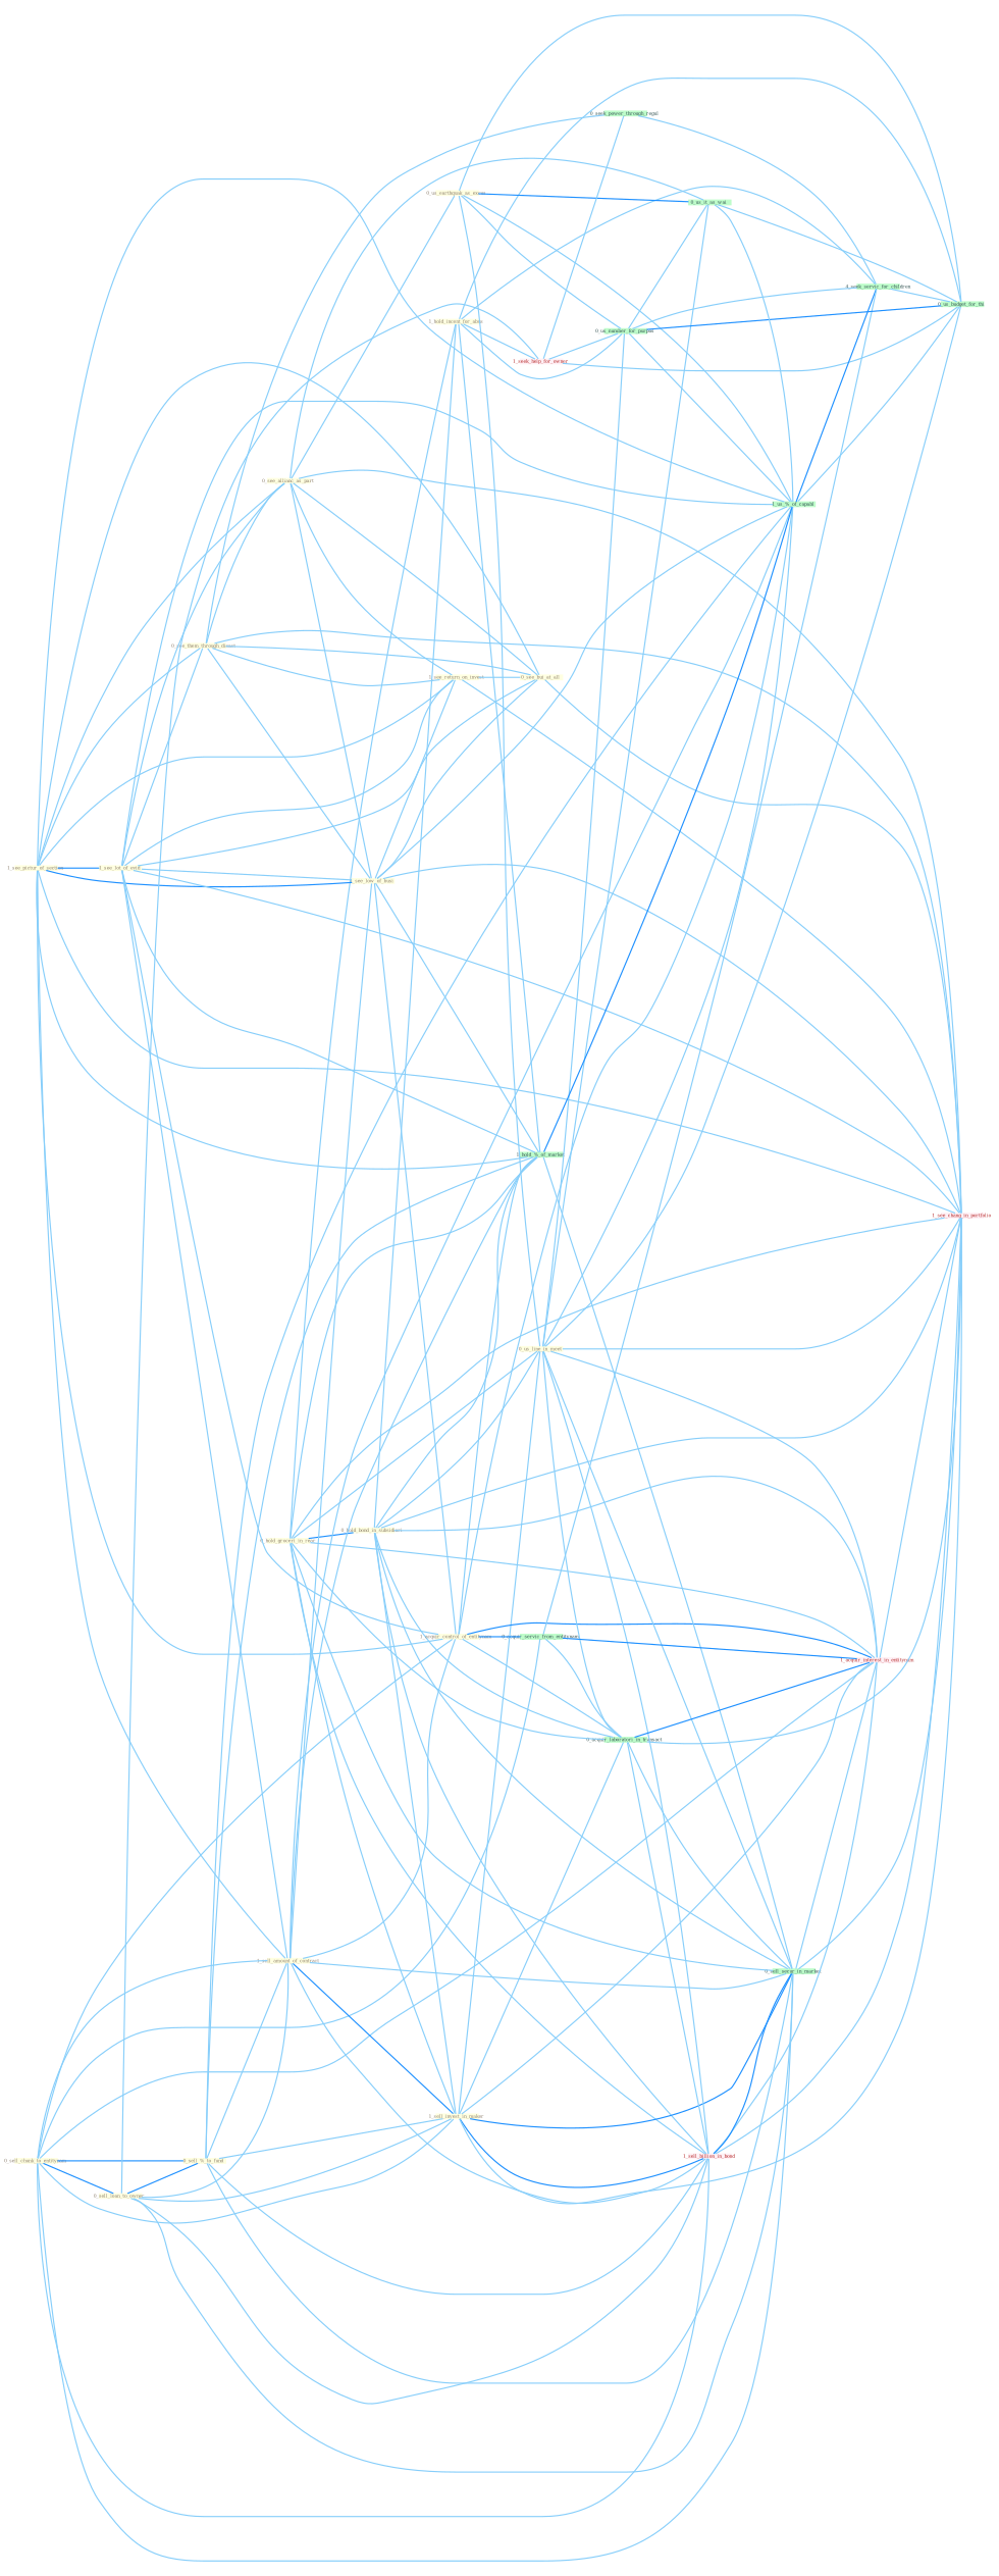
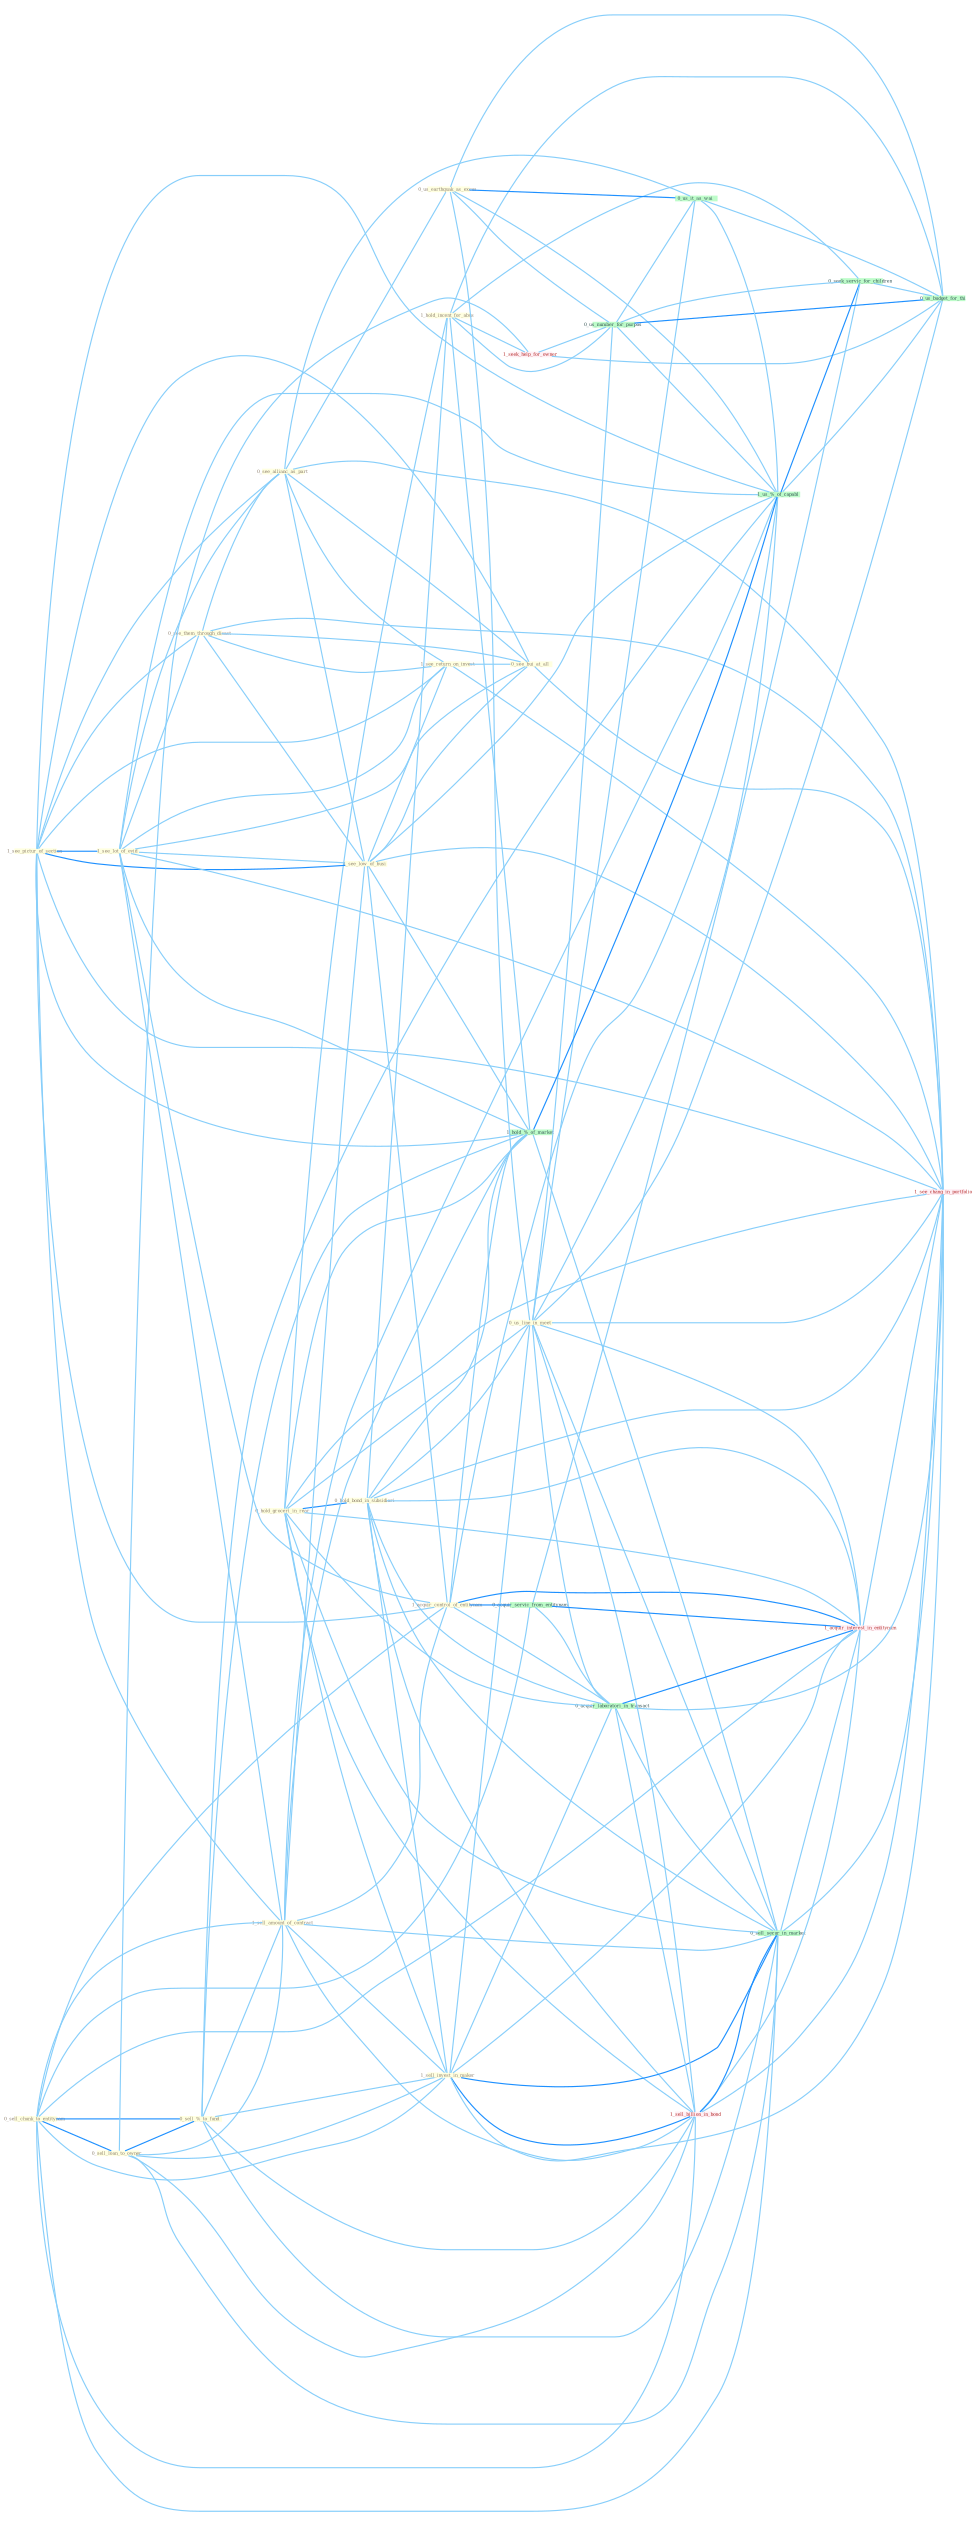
  graph {
    rankdir=LR
    node [color="#ffffe0" fixedsize=true fontcolor="#8b7d6b" fontsize=4 shape=polygon style=filled]
    edge [color="#87cefa" w=1]
    "0_hold_groceri_in_rear " [height=.06 width=.5]
    "0_hold_bond_in_subsidiari " [height=.06 width=.5]
    "1_see_pictur_of_section " [height=.06 width=.5]
    "0_sell_chunk_to_entitynam " [height=.06 width=.5]
    "1_see_lot_of_evid " [height=.06 width=.5]
    "0_sell_loan_to_owner " [height=.06 width=.5]
    "0_see_them_through_disast " [height=.06 width=.5]
    "0_sell_%_to_fund " [height=.06 width=.5]
    "1_sell_amount_of_contract " [height=.06 width=.5]
    "1_hold_incent_for_abus " [height=.06 width=.5]
    "0_see_allianc_as_part " [height=.06 width=.5]
    "0_us_earthquak_as_excus " [height=.06 width=.5]
    "1_see_low_of_busi " [height=.06 width=.5]
    "1_see_return_on_invest " [height=.06 width=.5]
    "0_see_bui_at_all " [height=.06 width=.5]
    "1_sell_invest_in_maker " [height=.06 width=.5]
    "1_acquir_control_of_entitynam " [height=.06 width=.5]
    "0_us_line_in_meet " [height=.06 width=.5]
    "1_seek_help_for_owner " [color="#fff0f5" fontcolor="#b22222" height=.06 width=.5]
    "1_sell_billion_in_bond " [color="#fff0f5" fontcolor="#b22222" height=.06 width=.5]
    "1_acquir_interest_in_entitynam " [color="#fff0f5" fontcolor="#b22222" height=.06 width=.5]
    "1_see_chang_in_portfolio " [color="#fff0f5" fontcolor="#b22222" height=.06 width=.5]
    "1_hold_%_of_market " [color="#BDFCC9" fontcolor="#2f4f4f" height=.06 width=.5]
    "0_acquir_laboratori_in_transact " [color="#BDFCC9" fontcolor="#2f4f4f" height=.06 width=.5]
    "0_sell_secur_in_market " [color="#BDFCC9" fontcolor="#2f4f4f" height=.06 width=.5]
    "1_us_%_of_capabl " [color="#BDFCC9" fontcolor="#2f4f4f" height=.06 width=.5]
    "0_acquir_servic_from_entitynam " [color="#BDFCC9" fontcolor="#2f4f4f" height=.06 width=.5]
-   "0_seek_power_through_regul " [color="#BDFCC9" fontcolor="#2f4f4f" height=.06 width=.5]
    "0_us_number_for_purpos " [color="#BDFCC9" fontcolor="#2f4f4f" height=.06 width=.5]
-   "0_seek_servic_for_children " [color="#BDFCC9" fontcolor="#2f4f4f" height=.06 width=.5 label="4_seek_servic_for_children"]
+   "0_seek_servic_for_children " [color="#BDFCC9" fontcolor="#2f4f4f" height=.06 width=.5]
    "0_us_budget_for_thi " [color="#BDFCC9" fontcolor="#2f4f4f" height=.06 width=.5]
    "0_us_it_as_wai " [color="#BDFCC9" fontcolor="#2f4f4f" height=.06 width=.5]
    subgraph sub_1 {
      "0_hold_groceri_in_rear "
      "0_hold_bond_in_subsidiari "
      "1_see_pictur_of_section "
      "0_sell_chunk_to_entitynam "
      "1_see_lot_of_evid "
      "0_sell_loan_to_owner "
      "0_see_them_through_disast "
      "0_sell_%_to_fund "
      "1_sell_amount_of_contract "
      "1_hold_incent_for_abus "
      "0_see_allianc_as_part "
      "0_us_earthquak_as_excus "
      "1_see_low_of_busi "
      "1_see_return_on_invest "
      "0_see_bui_at_all "
      "1_sell_invest_in_maker "
      "1_acquir_control_of_entitynam "
      "0_us_line_in_meet "
    }
    subgraph sub_2 {
      "1_seek_help_for_owner "
      "1_sell_billion_in_bond "
      "1_acquir_interest_in_entitynam "
      "1_see_chang_in_portfolio "
    }
    "0_hold_groceri_in_rear " -- "0_hold_bond_in_subsidiari " [color="#1e90ff" w=2]
    "0_hold_groceri_in_rear " -- "1_hold_incent_for_abus "
    "0_hold_groceri_in_rear " -- "1_sell_invest_in_maker "
    "0_hold_groceri_in_rear " -- "0_us_line_in_meet "
    "0_hold_groceri_in_rear " -- "1_sell_billion_in_bond "
    "0_hold_groceri_in_rear " -- "1_acquir_interest_in_entitynam "
    "0_hold_groceri_in_rear " -- "1_see_chang_in_portfolio "
    "0_hold_groceri_in_rear " -- "1_hold_%_of_market "
    "0_hold_groceri_in_rear " -- "0_acquir_laboratori_in_transact "
    "0_hold_groceri_in_rear " -- "0_sell_secur_in_market "
    "0_hold_bond_in_subsidiari " -- "1_hold_incent_for_abus "
    "0_hold_bond_in_subsidiari " -- "1_sell_invest_in_maker "
    "0_hold_bond_in_subsidiari " -- "0_us_line_in_meet "
    "0_hold_bond_in_subsidiari " -- "1_sell_billion_in_bond "
    "0_hold_bond_in_subsidiari " -- "1_acquir_interest_in_entitynam "
    "0_hold_bond_in_subsidiari " -- "1_see_chang_in_portfolio "
    "0_hold_bond_in_subsidiari " -- "1_hold_%_of_market "
    "0_hold_bond_in_subsidiari " -- "0_acquir_laboratori_in_transact "
    "0_hold_bond_in_subsidiari " -- "0_sell_secur_in_market "
    "1_see_pictur_of_section " -- "1_see_lot_of_evid " [color="#1e90ff" w=2]
    "1_see_pictur_of_section " -- "0_see_them_through_disast "
    "1_see_pictur_of_section " -- "1_sell_amount_of_contract "
    "1_see_pictur_of_section " -- "0_see_allianc_as_part "
    "1_see_pictur_of_section " -- "1_see_low_of_busi " [color="#1e90ff" w=2]
    "1_see_pictur_of_section " -- "1_see_return_on_invest "
    "1_see_pictur_of_section " -- "0_see_bui_at_all "
    "1_see_pictur_of_section " -- "1_acquir_control_of_entitynam "
    "1_see_pictur_of_section " -- "1_see_chang_in_portfolio "
    "1_see_pictur_of_section " -- "1_hold_%_of_market "
    "1_see_pictur_of_section " -- "1_us_%_of_capabl "
    "0_sell_chunk_to_entitynam " -- "0_sell_loan_to_owner " [color="#1e90ff" w=2]
    "0_sell_chunk_to_entitynam " -- "0_sell_%_to_fund " [color="#1e90ff" w=2]
    "0_sell_chunk_to_entitynam " -- "1_sell_amount_of_contract "
    "0_sell_chunk_to_entitynam " -- "1_sell_invest_in_maker "
    "0_sell_chunk_to_entitynam " -- "1_acquir_control_of_entitynam "
    "0_sell_chunk_to_entitynam " -- "1_sell_billion_in_bond "
    "0_sell_chunk_to_entitynam " -- "1_acquir_interest_in_entitynam "
    "0_sell_chunk_to_entitynam " -- "0_sell_secur_in_market "
    "0_sell_chunk_to_entitynam " -- "0_acquir_servic_from_entitynam "
    "1_see_lot_of_evid " -- "0_see_them_through_disast "
    "1_see_lot_of_evid " -- "1_sell_amount_of_contract "
    "1_see_lot_of_evid " -- "0_see_allianc_as_part "
    "1_see_lot_of_evid " -- "1_see_low_of_busi " [w=2]
    "1_see_lot_of_evid " -- "1_see_return_on_invest "
    "1_see_lot_of_evid " -- "0_see_bui_at_all "
    "1_see_lot_of_evid " -- "1_acquir_control_of_entitynam "
    "1_see_lot_of_evid " -- "1_see_chang_in_portfolio "
    "1_see_lot_of_evid " -- "1_hold_%_of_market "
    "1_see_lot_of_evid " -- "1_us_%_of_capabl "
    "0_sell_loan_to_owner " -- "0_sell_%_to_fund " [color="#1e90ff" w=2]
    "0_sell_loan_to_owner " -- "1_sell_amount_of_contract "
    "0_sell_loan_to_owner " -- "1_sell_invest_in_maker "
    "0_sell_loan_to_owner " -- "1_seek_help_for_owner "
    "0_sell_loan_to_owner " -- "1_sell_billion_in_bond "
    "0_sell_loan_to_owner " -- "0_sell_secur_in_market "
    "0_see_them_through_disast " -- "0_see_allianc_as_part "
    "0_see_them_through_disast " -- "1_see_low_of_busi "
    "0_see_them_through_disast " -- "1_see_return_on_invest "
    "0_see_them_through_disast " -- "0_see_bui_at_all "
    "0_see_them_through_disast " -- "1_see_chang_in_portfolio "
-   "0_see_them_through_disast " -- "0_seek_power_through_regul "
    "0_sell_%_to_fund " -- "1_sell_amount_of_contract "
    "0_sell_%_to_fund " -- "1_sell_invest_in_maker "
    "0_sell_%_to_fund " -- "1_sell_billion_in_bond "
    "0_sell_%_to_fund " -- "1_hold_%_of_market "
    "0_sell_%_to_fund " -- "0_sell_secur_in_market "
    "0_sell_%_to_fund " -- "1_us_%_of_capabl "
    "1_sell_amount_of_contract " -- "1_see_low_of_busi "
-   "1_sell_amount_of_contract " -- "1_sell_invest_in_maker " [color="#1e90ff"]
+   "1_sell_amount_of_contract " -- "1_sell_invest_in_maker "
    "1_sell_amount_of_contract " -- "1_acquir_control_of_entitynam "
    "1_sell_amount_of_contract " -- "1_sell_billion_in_bond "
    "1_sell_amount_of_contract " -- "1_hold_%_of_market "
    "1_sell_amount_of_contract " -- "0_sell_secur_in_market "
    "1_sell_amount_of_contract " -- "1_us_%_of_capabl "
    "1_hold_incent_for_abus " -- "1_seek_help_for_owner "
    "1_hold_incent_for_abus " -- "1_hold_%_of_market "
    "1_hold_incent_for_abus " -- "0_us_number_for_purpos "
    "1_hold_incent_for_abus " -- "0_seek_servic_for_children "
    "1_hold_incent_for_abus " -- "0_us_budget_for_thi "
    "0_see_allianc_as_part " -- "0_us_earthquak_as_excus "
    "0_see_allianc_as_part " -- "1_see_low_of_busi "
    "0_see_allianc_as_part " -- "1_see_return_on_invest "
    "0_see_allianc_as_part " -- "0_see_bui_at_all "
    "0_see_allianc_as_part " -- "1_see_chang_in_portfolio "
    "0_see_allianc_as_part " -- "0_us_it_as_wai "
    "0_us_earthquak_as_excus " -- "0_us_line_in_meet "
    "0_us_earthquak_as_excus " -- "1_us_%_of_capabl "
    "0_us_earthquak_as_excus " -- "0_us_number_for_purpos "
    "0_us_earthquak_as_excus " -- "0_us_budget_for_thi "
    "0_us_earthquak_as_excus " -- "0_us_it_as_wai " [color="#1e90ff" w=2]
    "1_see_low_of_busi " -- "1_see_return_on_invest "
    "1_see_low_of_busi " -- "0_see_bui_at_all "
    "1_see_low_of_busi " -- "1_acquir_control_of_entitynam "
    "1_see_low_of_busi " -- "1_see_chang_in_portfolio "
    "1_see_low_of_busi " -- "1_hold_%_of_market "
    "1_see_low_of_busi " -- "1_us_%_of_capabl "
    "1_see_return_on_invest " -- "0_see_bui_at_all "
    "1_see_return_on_invest " -- "1_see_chang_in_portfolio "
    "0_see_bui_at_all " -- "1_see_chang_in_portfolio "
    "1_sell_invest_in_maker " -- "0_us_line_in_meet "
    "1_sell_invest_in_maker " -- "1_sell_billion_in_bond " [color="#1e90ff" w=2]
    "1_sell_invest_in_maker " -- "1_acquir_interest_in_entitynam "
    "1_sell_invest_in_maker " -- "1_see_chang_in_portfolio "
    "1_sell_invest_in_maker " -- "0_acquir_laboratori_in_transact "
    "1_sell_invest_in_maker " -- "0_sell_secur_in_market " [color="#1e90ff" w=2]
    "1_acquir_control_of_entitynam " -- "1_acquir_interest_in_entitynam " [color="#1e90ff" w=2]
    "1_acquir_control_of_entitynam " -- "1_hold_%_of_market "
    "1_acquir_control_of_entitynam " -- "0_acquir_laboratori_in_transact "
    "1_acquir_control_of_entitynam " -- "1_us_%_of_capabl "
    "1_acquir_control_of_entitynam " -- "0_acquir_servic_from_entitynam " [color="#1e90ff" w=2]
    "0_us_line_in_meet " -- "1_sell_billion_in_bond "
    "0_us_line_in_meet " -- "1_acquir_interest_in_entitynam "
    "0_us_line_in_meet " -- "1_see_chang_in_portfolio "
    "0_us_line_in_meet " -- "0_acquir_laboratori_in_transact "
    "0_us_line_in_meet " -- "0_sell_secur_in_market "
    "0_us_line_in_meet " -- "1_us_%_of_capabl "
    "0_us_line_in_meet " -- "0_us_number_for_purpos "
    "0_us_line_in_meet " -- "0_us_budget_for_thi "
    "0_us_line_in_meet " -- "0_us_it_as_wai "
-   "1_seek_help_for_owner " -- "0_seek_power_through_regul "
    "1_seek_help_for_owner " -- "0_us_number_for_purpos "
    "1_seek_help_for_owner " -- "0_us_budget_for_thi "
    "1_sell_billion_in_bond " -- "1_acquir_interest_in_entitynam "
    "1_sell_billion_in_bond " -- "1_see_chang_in_portfolio "
    "1_sell_billion_in_bond " -- "0_sell_secur_in_market " [color="#1e90ff" w=2]
    "1_acquir_interest_in_entitynam " -- "1_see_chang_in_portfolio "
    "1_hold_%_of_market " -- "0_sell_secur_in_market "
    "1_hold_%_of_market " -- "1_us_%_of_capabl " [color="#1e90ff" w=2]
    "0_acquir_laboratori_in_transact " -- "1_sell_billion_in_bond "
    "0_acquir_laboratori_in_transact " -- "1_acquir_interest_in_entitynam " [color="#1e90ff" w=2]
    "0_acquir_laboratori_in_transact " -- "1_see_chang_in_portfolio "
    "0_acquir_laboratori_in_transact " -- "0_sell_secur_in_market "
    "0_sell_secur_in_market " -- "1_acquir_interest_in_entitynam "
    "0_sell_secur_in_market " -- "1_see_chang_in_portfolio "
    "1_us_%_of_capabl " -- "0_seek_servic_for_children " [color="#1e90ff" w=2]
    "1_us_%_of_capabl " -- "0_us_budget_for_thi "
    "0_acquir_servic_from_entitynam " -- "1_acquir_interest_in_entitynam " [color="#1e90ff" w=2]
    "0_acquir_servic_from_entitynam " -- "0_acquir_laboratori_in_transact "
    "0_acquir_servic_from_entitynam " -- "0_seek_servic_for_children "
-   "0_seek_power_through_regul " -- "0_seek_servic_for_children "
    "0_us_number_for_purpos " -- "1_us_%_of_capabl "
    "0_us_number_for_purpos " -- "0_seek_servic_for_children "
    "0_us_number_for_purpos " -- "0_us_budget_for_thi " [color="#1e90ff" w=2]
    "0_us_number_for_purpos " -- "0_us_it_as_wai "
    "0_seek_servic_for_children " -- "0_us_budget_for_thi "
    "0_us_it_as_wai " -- "1_us_%_of_capabl "
    "0_us_it_as_wai " -- "0_us_budget_for_thi "
  }
